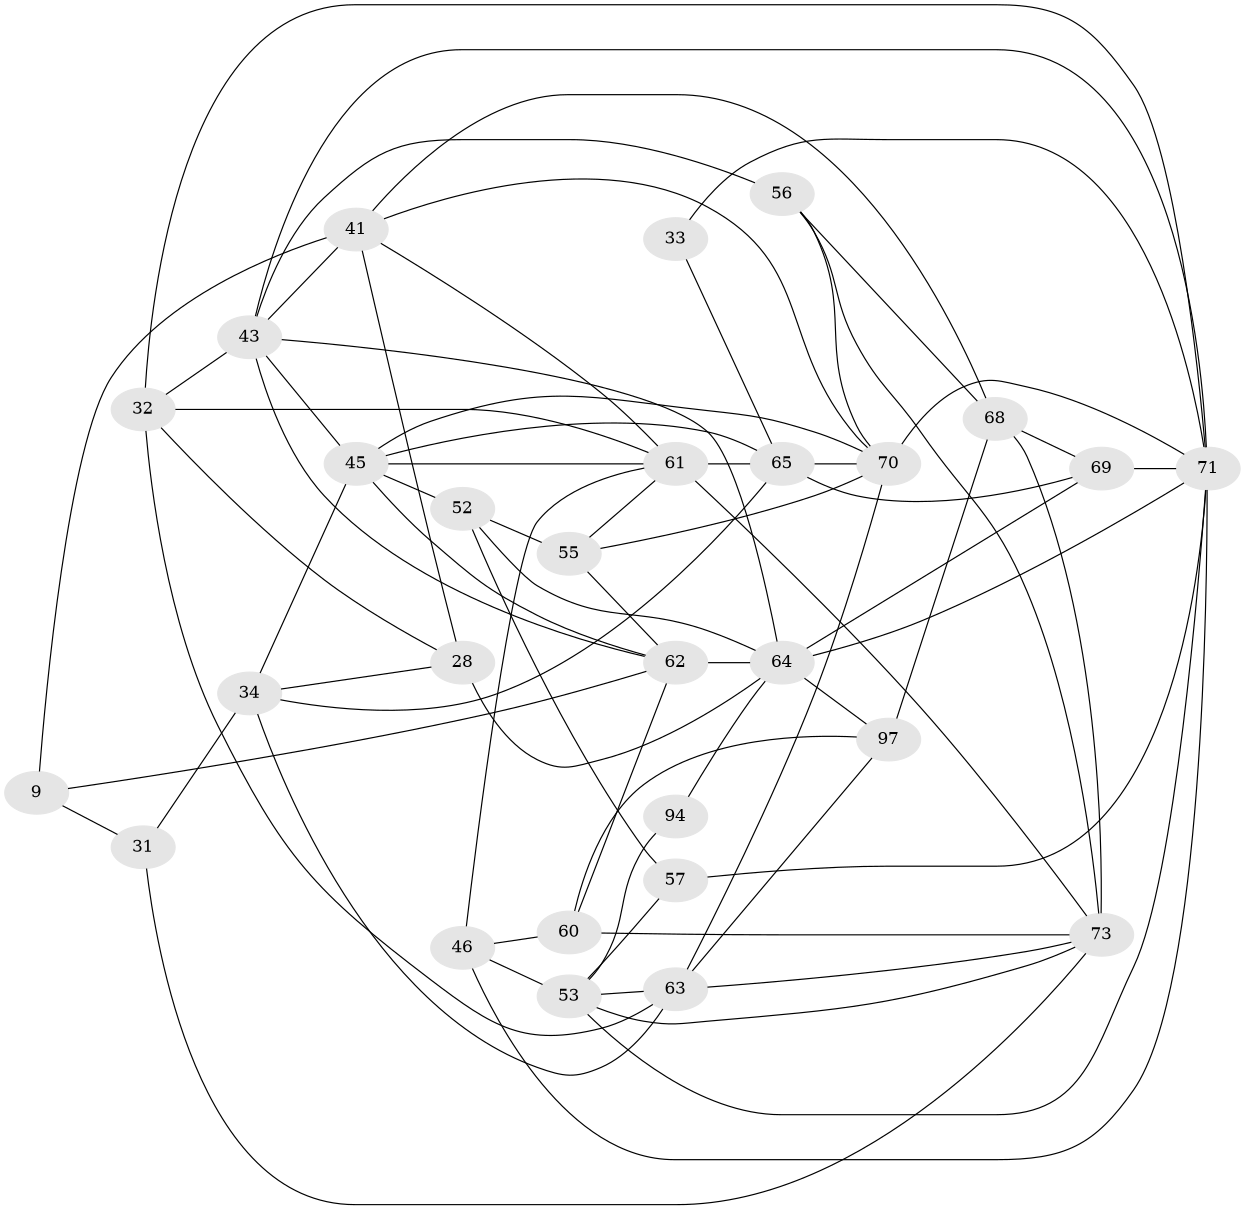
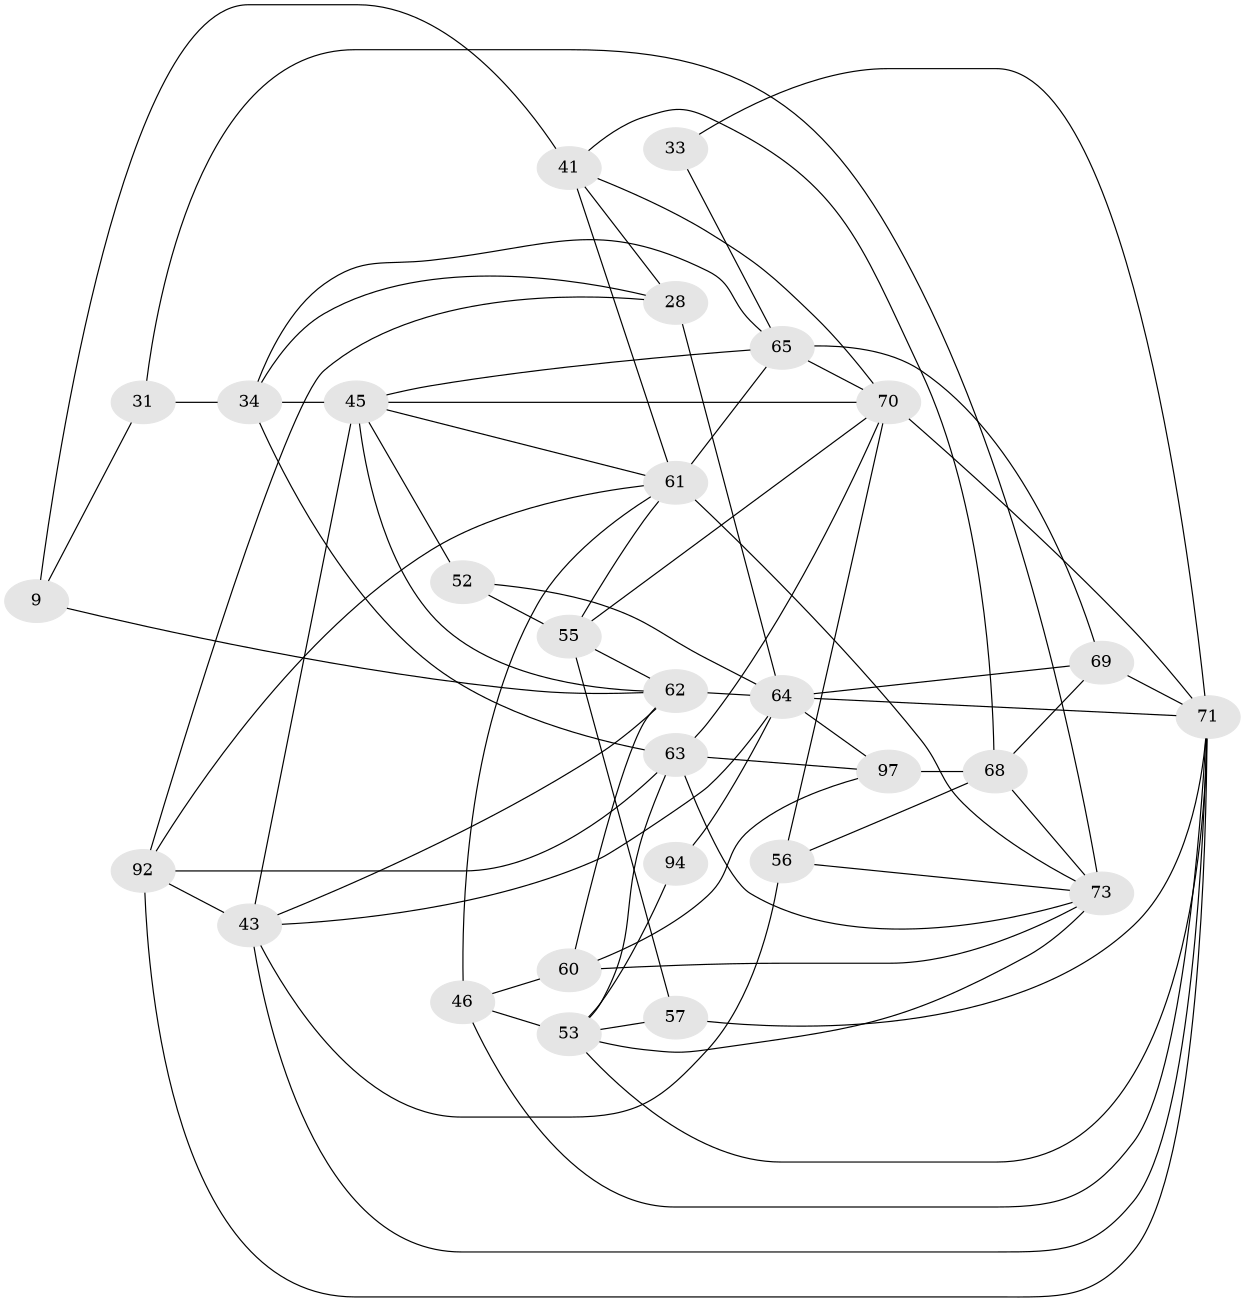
  graph {
    rankdir=LR
    node [color=gray90 style=filled]
    9 [super="+5"]
    31
    n3 [label=41 super="+13+44"]
    62 [super="+48"]
    34 [super="+24"]
    73 [super="+16+15"]
    n7 [label=28]
    61 [super="+17+38"]
    70 [super="+26+29"]
    68 [super="+59"]
    64 [super="+49"]
    63 [super="+39"]
    65 [super="+6+50"]
    45 [super="+41+28"]
-   32 [super="+3"]
+   32 [super="+3" label=92]
    43 [super="+20+42"]
    71 [super="+36+66"]
    56 [super="+22"]
    n19 [label=97]
    69
    33
    52 [super="+27"]
    55 [super="+21"]
    46 [super="+18"]
    53 [super="+37+47"]
    60 [super="+10"]
    n27 [label=94]
    57 [super="+4"]
    9 -- 31
    9 -- n3
    9 -- 62 [weight=3]
    31 -- 34
    31 -- 73
    n3 -- n7
    n3 -- 61
    n3 -- 70
    n3 -- 68
    62 -- 64 [weight=2]
    34 -- n7
    34 -- 63 [weight=2]
    34 -- 65
    34 -- 45
    n7 -- 64
    61 -- 73 [weight=2]
    61 -- 65 [weight=3]
    70 -- 71 [weight=2]
    68 -- 73
    68 -- 69 [weight=2]
    64 -- 71 [weight=2]
    64 -- n19
    64 -- 69
    63 -- 73 [weight=2]
    63 -- 70
    63 -- n19
    65 -- 70
    65 -- 69
    45 -- 62
    45 -- 61
    45 -- 70 [weight=2]
    45 -- 65 [weight=3]
    45 -- 52
    32 -- n7
    32 -- 61 [weight=3]
    32 -- 63 [weight=2]
    32 -- 43 [weight=3]
    32 -- 71
-   43 -- n3 [weight=2]
    43 -- 62
    43 -- 64
    43 -- 45
    43 -- 71
    43 -- 56
    56 -- 73
    56 -- 70
    56 -- 68
    n19 -- 68
    69 -- 71
    33 -- 65
    33 -- 71
    52 -- 64
    52 -- 55
    55 -- 62
    55 -- 61
    55 -- 70 [weight=2]
-   52 -- 57 [weight=2]
+   55 -- 57 [weight=2]
    46 -- 61
    46 -- 71
    46 -- 53
    46 -- 60
    53 -- 73
    53 -- 63
    53 -- 71
    53 -- n27
    53 -- 57 [weight=2]
    60 -- 62
    60 -- 73 [weight=2]
    60 -- n19
    n27 -- 64
    57 -- 71
  }
